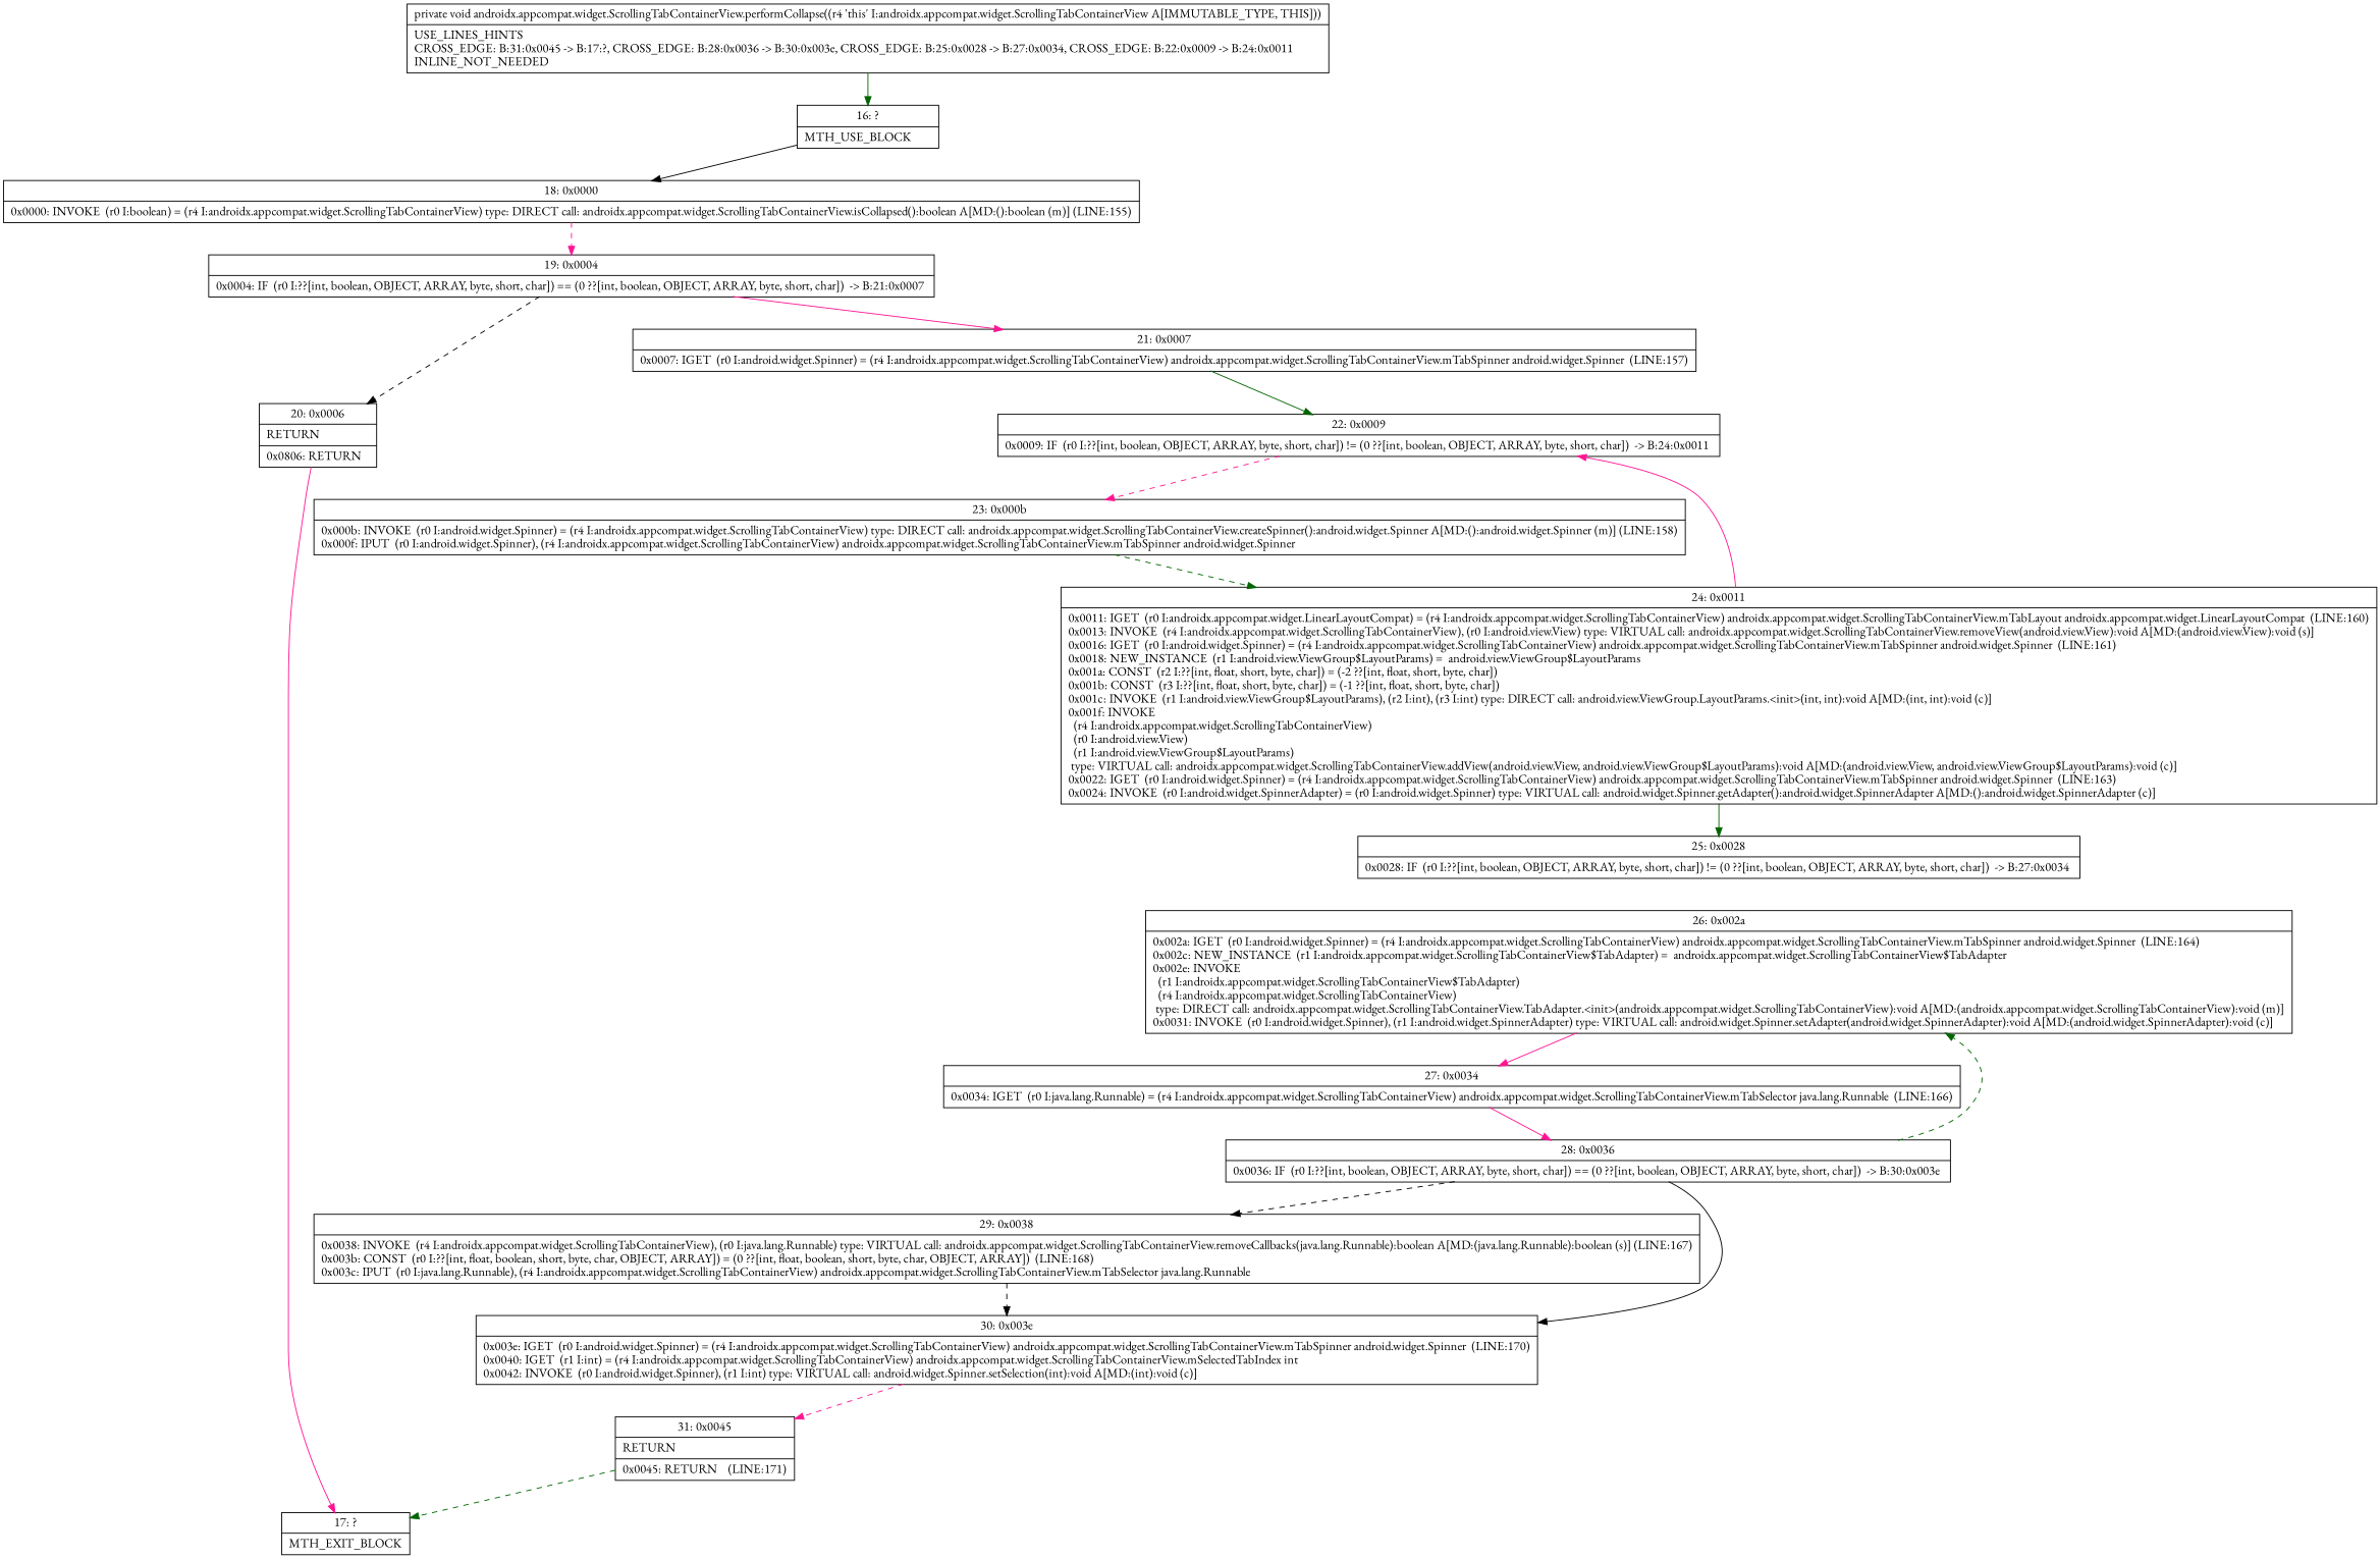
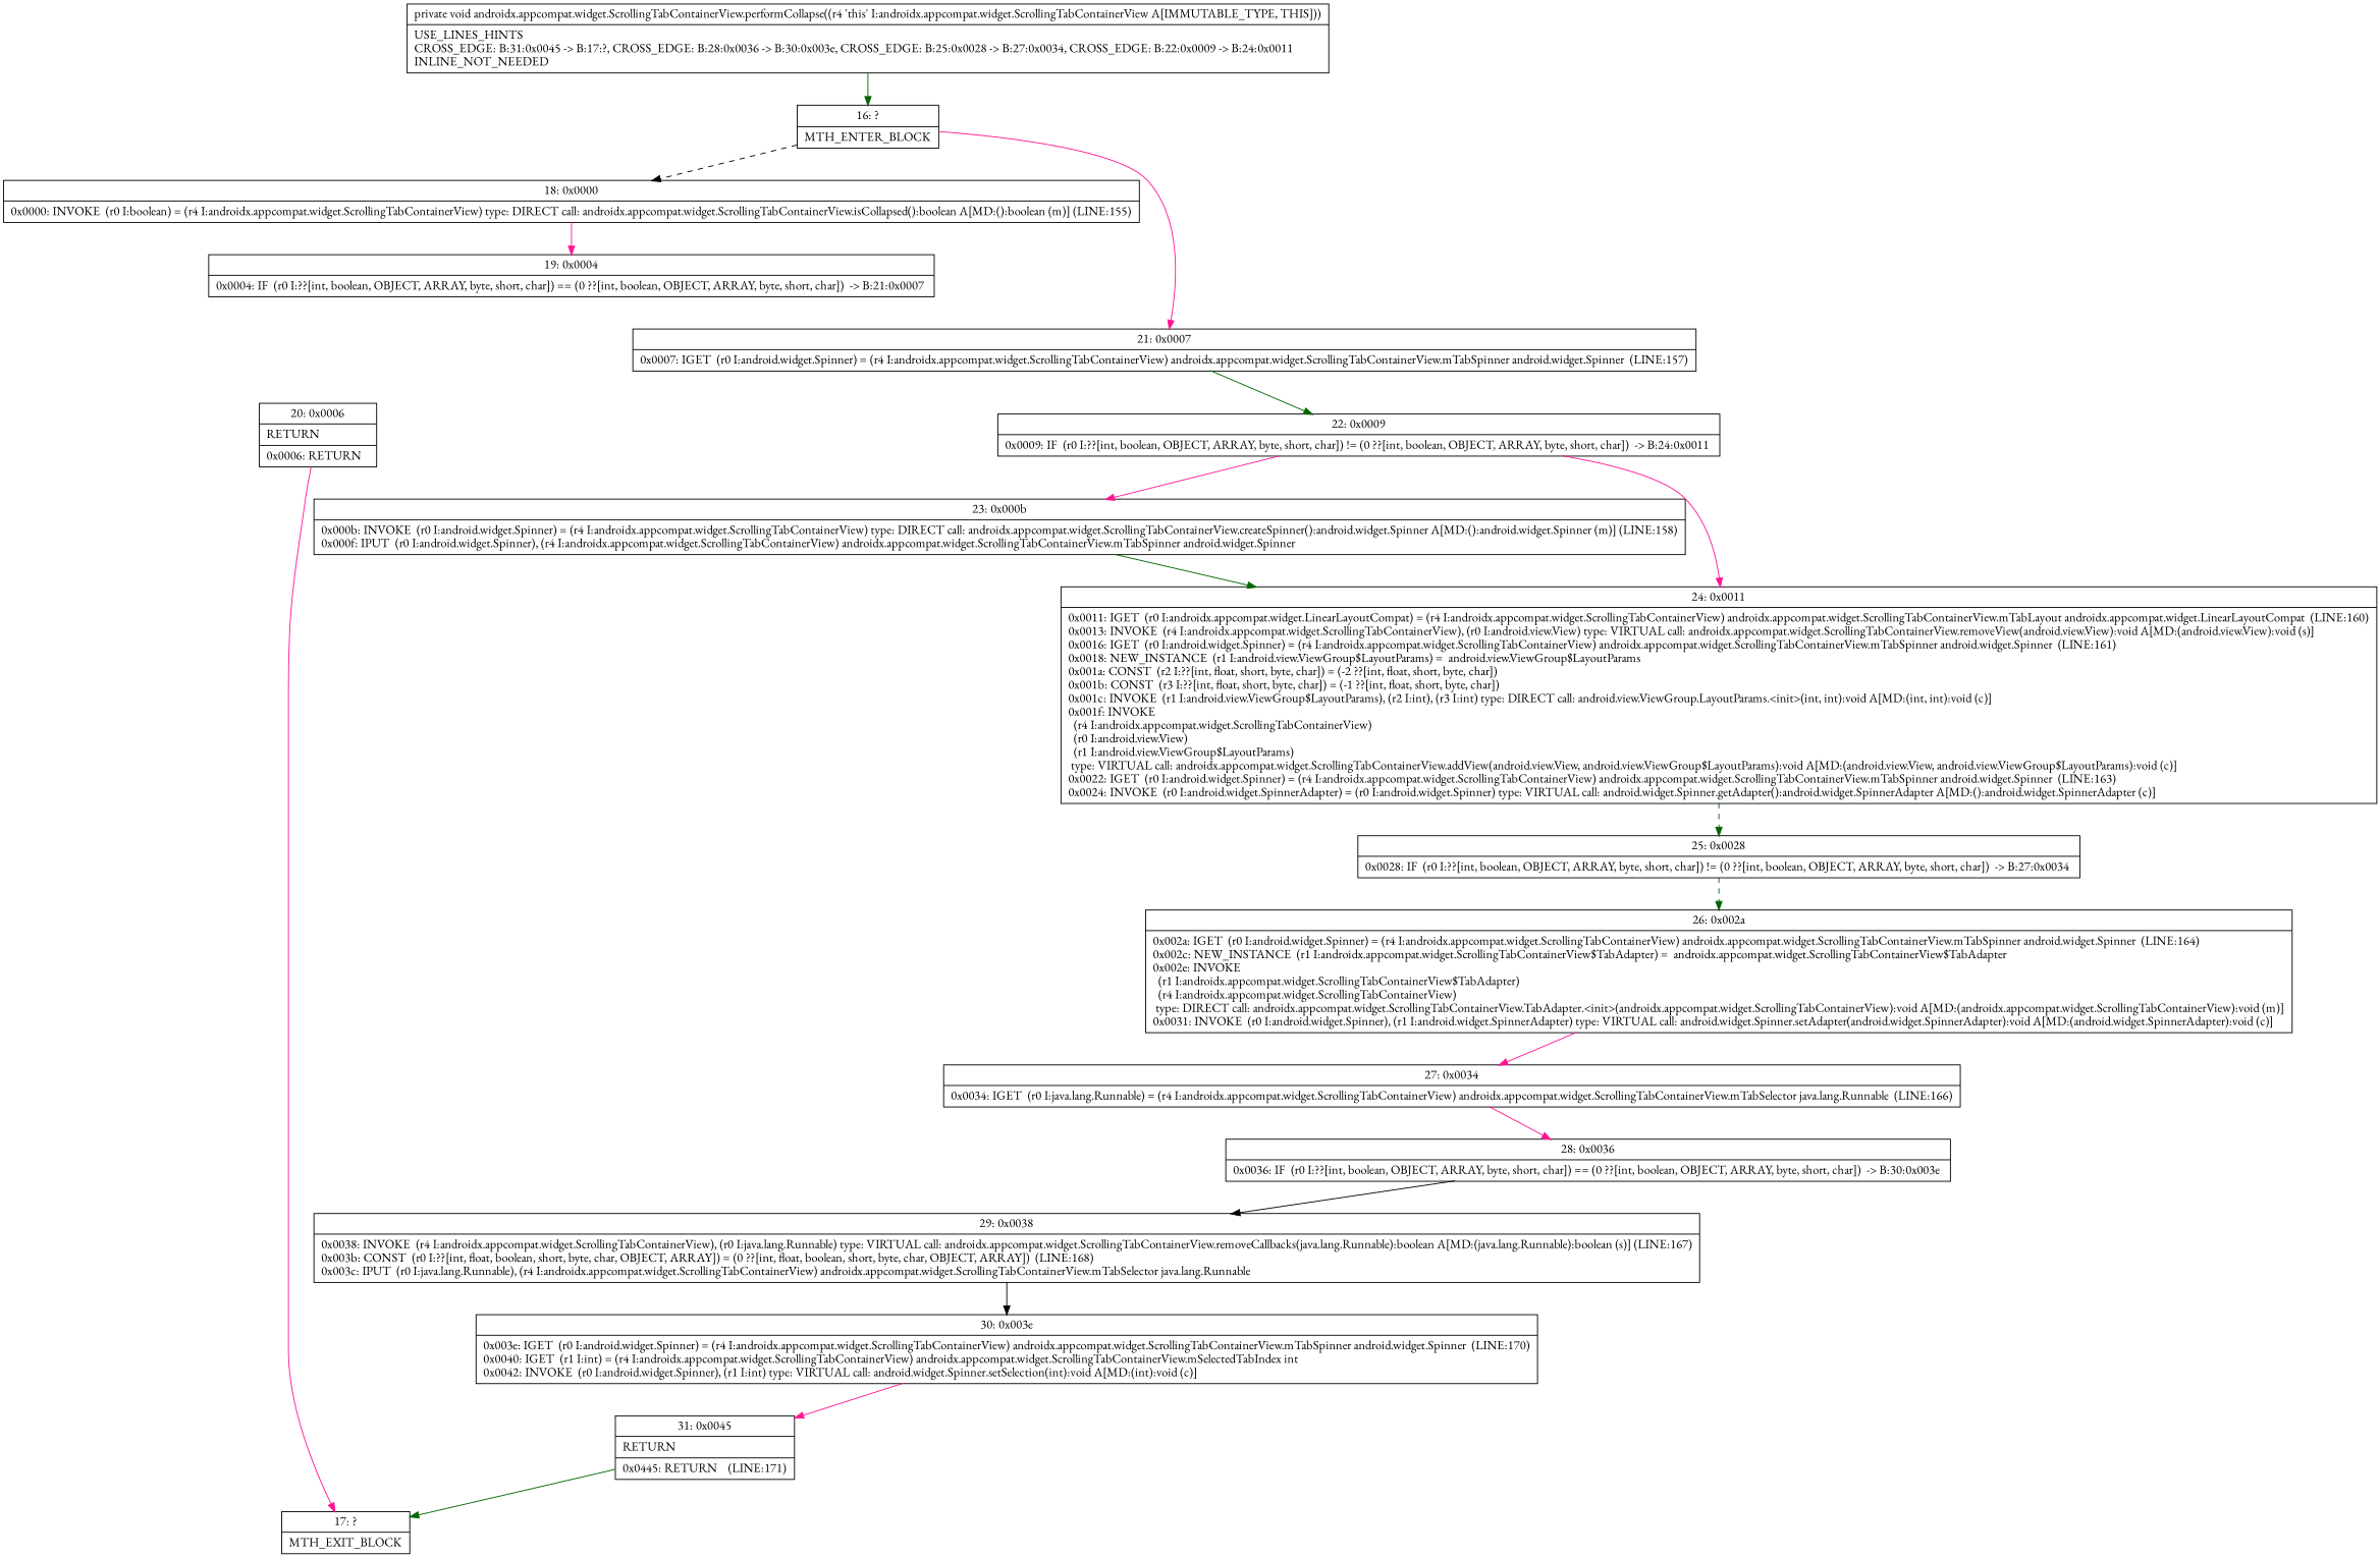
  digraph {
    fontname="EB Garamond"
    node [fontname="EB Garamond" shape=record]
    edge [color=deeppink fontname="EB Garamond"]
-   n1 [label="{16\:\ ?|MTH_USE_BLOCK\l}"]
+   n1 [label="{16\:\ ?|MTH_ENTER_BLOCK\l}"]
    n2 [label="{18\:\ 0x0000|0x0000: INVOKE  (r0 I:boolean) = (r4 I:androidx.appcompat.widget.ScrollingTabContainerView) type: DIRECT call: androidx.appcompat.widget.ScrollingTabContainerView.isCollapsed():boolean A[MD:():boolean (m)] (LINE:155)\l}"]
    n3 [label="{19\:\ 0x0004|0x0004: IF  (r0 I:??[int, boolean, OBJECT, ARRAY, byte, short, char]) == (0 ??[int, boolean, OBJECT, ARRAY, byte, short, char])  \-\> B:21:0x0007 \l}"]
-   n4 [label="{20\:\ 0x0006|RETURN\l|0x0806: RETURN   \l}"]
+   n4 [label="{20\:\ 0x0006|RETURN\l|0x0006: RETURN   \l}"]
    n5 [label="{21\:\ 0x0007|0x0007: IGET  (r0 I:android.widget.Spinner) = (r4 I:androidx.appcompat.widget.ScrollingTabContainerView) androidx.appcompat.widget.ScrollingTabContainerView.mTabSpinner android.widget.Spinner  (LINE:157)\l}"]
    n6 [label="{17\:\ ?|MTH_EXIT_BLOCK\l}"]
    n7 [label="{22\:\ 0x0009|0x0009: IF  (r0 I:??[int, boolean, OBJECT, ARRAY, byte, short, char]) != (0 ??[int, boolean, OBJECT, ARRAY, byte, short, char])  \-\> B:24:0x0011 \l}"]
    n8 [label="{23\:\ 0x000b|0x000b: INVOKE  (r0 I:android.widget.Spinner) = (r4 I:androidx.appcompat.widget.ScrollingTabContainerView) type: DIRECT call: androidx.appcompat.widget.ScrollingTabContainerView.createSpinner():android.widget.Spinner A[MD:():android.widget.Spinner (m)] (LINE:158)\l0x000f: IPUT  (r0 I:android.widget.Spinner), (r4 I:androidx.appcompat.widget.ScrollingTabContainerView) androidx.appcompat.widget.ScrollingTabContainerView.mTabSpinner android.widget.Spinner \l}"]
    n9 [label="{24\:\ 0x0011|0x0011: IGET  (r0 I:androidx.appcompat.widget.LinearLayoutCompat) = (r4 I:androidx.appcompat.widget.ScrollingTabContainerView) androidx.appcompat.widget.ScrollingTabContainerView.mTabLayout androidx.appcompat.widget.LinearLayoutCompat  (LINE:160)\l0x0013: INVOKE  (r4 I:androidx.appcompat.widget.ScrollingTabContainerView), (r0 I:android.view.View) type: VIRTUAL call: androidx.appcompat.widget.ScrollingTabContainerView.removeView(android.view.View):void A[MD:(android.view.View):void (s)]\l0x0016: IGET  (r0 I:android.widget.Spinner) = (r4 I:androidx.appcompat.widget.ScrollingTabContainerView) androidx.appcompat.widget.ScrollingTabContainerView.mTabSpinner android.widget.Spinner  (LINE:161)\l0x0018: NEW_INSTANCE  (r1 I:android.view.ViewGroup$LayoutParams) =  android.view.ViewGroup$LayoutParams \l0x001a: CONST  (r2 I:??[int, float, short, byte, char]) = (\-2 ??[int, float, short, byte, char]) \l0x001b: CONST  (r3 I:??[int, float, short, byte, char]) = (\-1 ??[int, float, short, byte, char]) \l0x001c: INVOKE  (r1 I:android.view.ViewGroup$LayoutParams), (r2 I:int), (r3 I:int) type: DIRECT call: android.view.ViewGroup.LayoutParams.\<init\>(int, int):void A[MD:(int, int):void (c)]\l0x001f: INVOKE  \l  (r4 I:androidx.appcompat.widget.ScrollingTabContainerView)\l  (r0 I:android.view.View)\l  (r1 I:android.view.ViewGroup$LayoutParams)\l type: VIRTUAL call: androidx.appcompat.widget.ScrollingTabContainerView.addView(android.view.View, android.view.ViewGroup$LayoutParams):void A[MD:(android.view.View, android.view.ViewGroup$LayoutParams):void (c)]\l0x0022: IGET  (r0 I:android.widget.Spinner) = (r4 I:androidx.appcompat.widget.ScrollingTabContainerView) androidx.appcompat.widget.ScrollingTabContainerView.mTabSpinner android.widget.Spinner  (LINE:163)\l0x0024: INVOKE  (r0 I:android.widget.SpinnerAdapter) = (r0 I:android.widget.Spinner) type: VIRTUAL call: android.widget.Spinner.getAdapter():android.widget.SpinnerAdapter A[MD:():android.widget.SpinnerAdapter (c)]\l}"]
    n10 [label="{25\:\ 0x0028|0x0028: IF  (r0 I:??[int, boolean, OBJECT, ARRAY, byte, short, char]) != (0 ??[int, boolean, OBJECT, ARRAY, byte, short, char])  \-\> B:27:0x0034 \l}"]
    n11 [label="{26\:\ 0x002a|0x002a: IGET  (r0 I:android.widget.Spinner) = (r4 I:androidx.appcompat.widget.ScrollingTabContainerView) androidx.appcompat.widget.ScrollingTabContainerView.mTabSpinner android.widget.Spinner  (LINE:164)\l0x002c: NEW_INSTANCE  (r1 I:androidx.appcompat.widget.ScrollingTabContainerView$TabAdapter) =  androidx.appcompat.widget.ScrollingTabContainerView$TabAdapter \l0x002e: INVOKE  \l  (r1 I:androidx.appcompat.widget.ScrollingTabContainerView$TabAdapter)\l  (r4 I:androidx.appcompat.widget.ScrollingTabContainerView)\l type: DIRECT call: androidx.appcompat.widget.ScrollingTabContainerView.TabAdapter.\<init\>(androidx.appcompat.widget.ScrollingTabContainerView):void A[MD:(androidx.appcompat.widget.ScrollingTabContainerView):void (m)]\l0x0031: INVOKE  (r0 I:android.widget.Spinner), (r1 I:android.widget.SpinnerAdapter) type: VIRTUAL call: android.widget.Spinner.setAdapter(android.widget.SpinnerAdapter):void A[MD:(android.widget.SpinnerAdapter):void (c)]\l}"]
    n12 [label="{27\:\ 0x0034|0x0034: IGET  (r0 I:java.lang.Runnable) = (r4 I:androidx.appcompat.widget.ScrollingTabContainerView) androidx.appcompat.widget.ScrollingTabContainerView.mTabSelector java.lang.Runnable  (LINE:166)\l}"]
    n13 [label="{28\:\ 0x0036|0x0036: IF  (r0 I:??[int, boolean, OBJECT, ARRAY, byte, short, char]) == (0 ??[int, boolean, OBJECT, ARRAY, byte, short, char])  \-\> B:30:0x003e \l}"]
    n14 [label="{29\:\ 0x0038|0x0038: INVOKE  (r4 I:androidx.appcompat.widget.ScrollingTabContainerView), (r0 I:java.lang.Runnable) type: VIRTUAL call: androidx.appcompat.widget.ScrollingTabContainerView.removeCallbacks(java.lang.Runnable):boolean A[MD:(java.lang.Runnable):boolean (s)] (LINE:167)\l0x003b: CONST  (r0 I:??[int, float, boolean, short, byte, char, OBJECT, ARRAY]) = (0 ??[int, float, boolean, short, byte, char, OBJECT, ARRAY])  (LINE:168)\l0x003c: IPUT  (r0 I:java.lang.Runnable), (r4 I:androidx.appcompat.widget.ScrollingTabContainerView) androidx.appcompat.widget.ScrollingTabContainerView.mTabSelector java.lang.Runnable \l}"]
    n15 [label="{30\:\ 0x003e|0x003e: IGET  (r0 I:android.widget.Spinner) = (r4 I:androidx.appcompat.widget.ScrollingTabContainerView) androidx.appcompat.widget.ScrollingTabContainerView.mTabSpinner android.widget.Spinner  (LINE:170)\l0x0040: IGET  (r1 I:int) = (r4 I:androidx.appcompat.widget.ScrollingTabContainerView) androidx.appcompat.widget.ScrollingTabContainerView.mSelectedTabIndex int \l0x0042: INVOKE  (r0 I:android.widget.Spinner), (r1 I:int) type: VIRTUAL call: android.widget.Spinner.setSelection(int):void A[MD:(int):void (c)]\l}"]
-   n16 [label="{31\:\ 0x0045|RETURN\l|0x0045: RETURN    (LINE:171)\l}"]
+   n16 [label="{31\:\ 0x0045|RETURN\l|0x0445: RETURN    (LINE:171)\l}"]
    n17 [label="{private void androidx.appcompat.widget.ScrollingTabContainerView.performCollapse((r4 'this' I:androidx.appcompat.widget.ScrollingTabContainerView A[IMMUTABLE_TYPE, THIS]))  | USE_LINES_HINTS\lCROSS_EDGE: B:31:0x0045 \-\> B:17:?, CROSS_EDGE: B:28:0x0036 \-\> B:30:0x003e, CROSS_EDGE: B:25:0x0028 \-\> B:27:0x0034, CROSS_EDGE: B:22:0x0009 \-\> B:24:0x0011\lINLINE_NOT_NEEDED\l}"]
-   n1 -> n2 [color=black]
-   n2 -> n3 [style=dashed]
-   n3 -> n4 [color=black style=dashed]
-   n3 -> n5
+   n1 -> n2 [color=black style=dashed]
+   n2 -> n3
+   n1 -> n5
    n4 -> n6
    n5 -> n7 [color=darkgreen]
-   n7 -> n8 [style=dashed]
-   n9 -> n7
-   n8 -> n9 [color=darkgreen style=dashed]
-   n9 -> n10 [color=darkgreen]
-   n13 -> n11 [color=darkgreen style=dashed]
+   n7 -> n8 [style=solid]
+   n7 -> n9
+   n8 -> n9 [color=darkgreen]
+   n9 -> n10 [color=darkgreen style=dashed]
+   n10 -> n11 [color=darkgreen style=dashed]
    n11 -> n12
    n12 -> n13
-   n13 -> n14 [color=black style=dashed]
-   n13 -> n15 [color=black]
-   n14 -> n15 [color=black style=dashed]
-   n15 -> n16 [style=dashed]
-   n16 -> n6 [color=darkgreen style=dashed]
+   n13 -> n14 [color=black style=solid]
+   n14 -> n15 [color=black]
+   n15 -> n16
+   n16 -> n6 [color=darkgreen]
    n17 -> n1 [color=darkgreen]
  }
